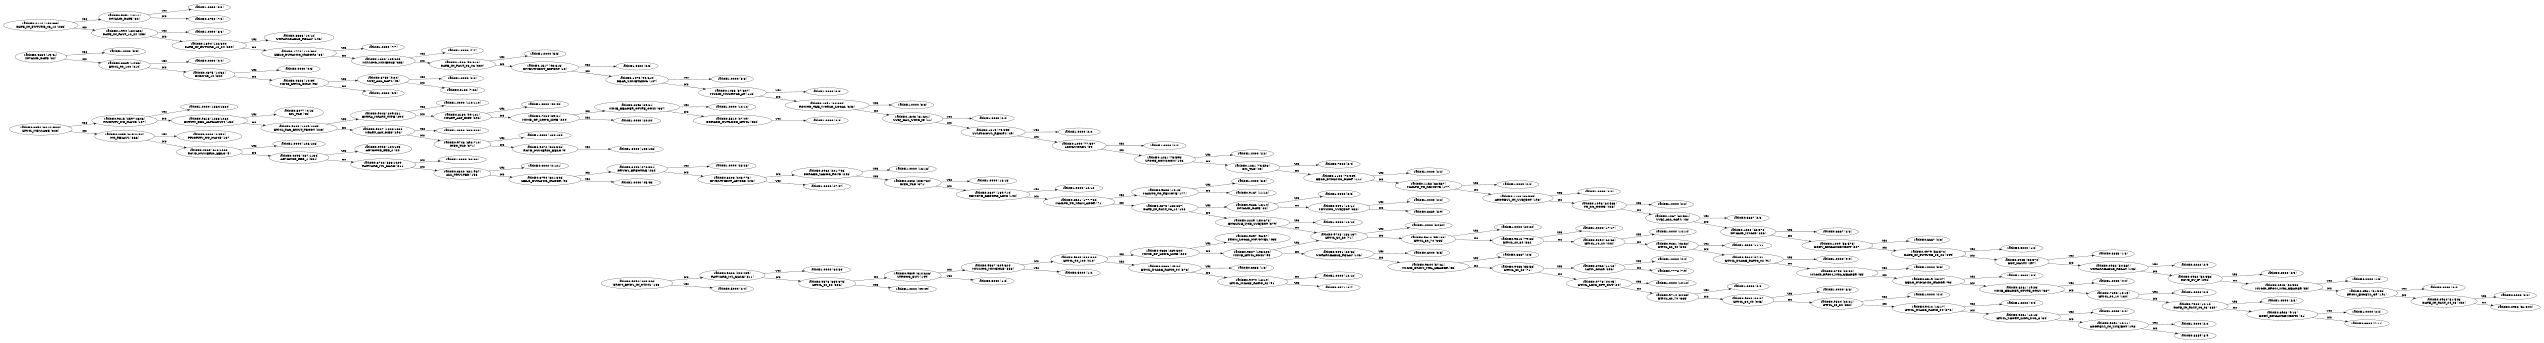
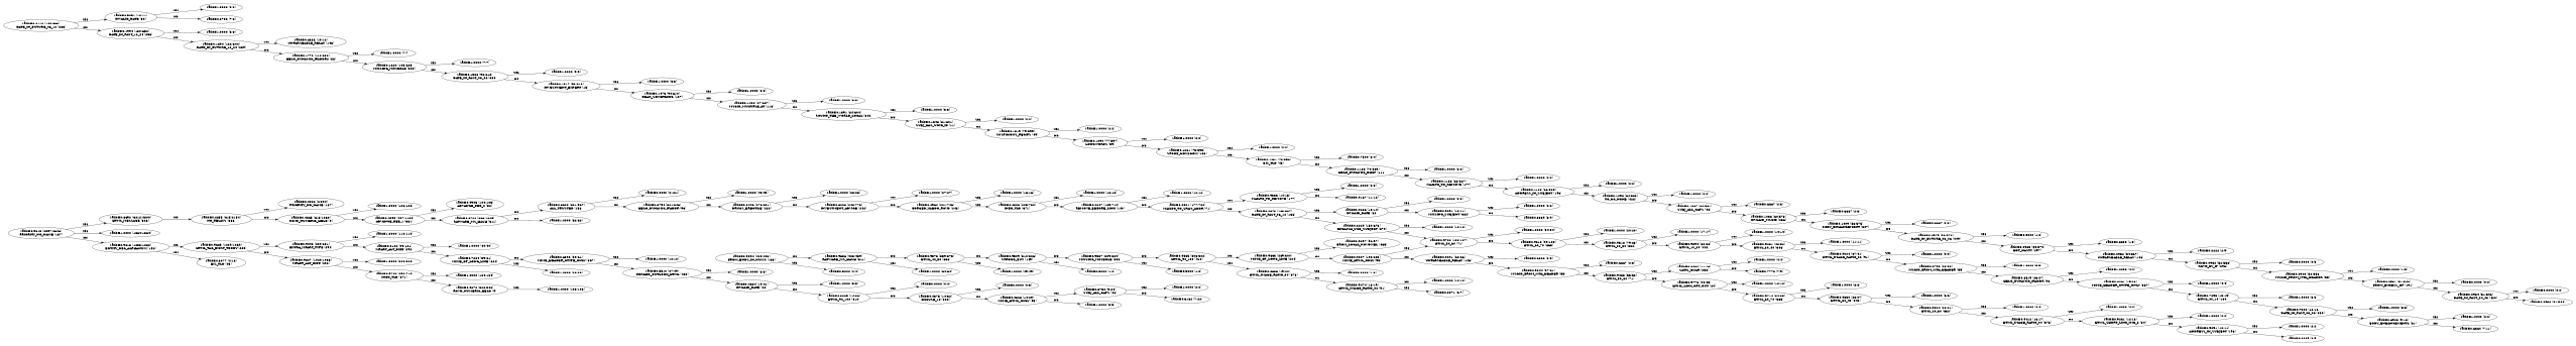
  digraph {
    rankdir=LR
    n1 [label="ratio=0.6692 (3212/4800)\nHTML_MESSAGE (323)"]
    n2 [label="ratio=0.9815 (2597/2646)\nPRIORITY_NO_NAME (137)"]
    n3 [label="ratio=0.2855 (615/2154)\nNO_RELAYS (366)"]
    n4 [label="ratio=1.0000 (1364/1364)\n"]
    n5 [label="ratio=0.9618 (1233/1282)\nENTITY_DEC_ALPHANUM (152)"]
    n6 [label="ratio=0.0022 (2/894)\nPRIORITY_NO_NAME (137)"]
    n7 [label="ratio=0.4865 (613/1260)\nRCVD_NUMERIC_HELO (9)"]
    n8 [label="ratio=0.3077 (4/13)\nBIZ_TLD (45)"]
    n9 [label="ratio=0.9685 (1229/1269)\nHTML_TAG_EXIST_TBODY (223)"]
    n10 [label="ratio=0.9048 (209/231)\nEXTRA_MPART_TYPE (294)"]
    n11 [label="ratio=0.9827 (1020/1038)\nMPART_ALT_DIFF (292)"]
    n12 [label="ratio=1.0000 (110/110)\n"]
    n13 [label="ratio=0.8182 (99/121)\nMPART_ALT_DIFF (292)"]
    n14 [label="ratio=1.0000 (328/328)\n"]
    n15 [label="ratio=0.9746 (692/710)\nINFO_TLD (371)"]
    n16 [label="ratio=1.0000 (40/40)\n"]
    n17 [label="ratio=0.7284 (59/81)\nMIME_QP_LONG_LINE (224)"]
    n18 [label="ratio=1.0000 (20/20)\n"]
    n19 [label="ratio=0.6393 (39/61)\nMIME_HEADER_CTYPE_ONLY (367)"]
    n20 [label="ratio=1.0000 (12/12)\n"]
    n21 [label="ratio=0.5510 (27/49)\nFORGED_OUTLOOK_HTML (430)"]
    n22 [label="ratio=1.0000 (8/8)\n"]
    n23 [label="ratio=0.4634 (19/41)\nINVALID_DATE (82)"]
    n24 [label="ratio=1.0000 (5/5)\n"]
    n25 [label="ratio=0.3889 (14/36)\nHTML_90_100 (410)"]
    n26 [label="ratio=0.0000 (0/4)\n"]
    n27 [label="ratio=0.4375 (14/32)\nEXCUSE_10 (300)"]
    n28 [label="ratio=0.0000 (0/3)\n"]
    n29 [label="ratio=0.4828 (14/29)\nMIME_HTML_ONLY (95)"]
    n30 [label="ratio=0.3750 (9/24)\nSUBJ_ALL_CAPS (46)"]
    n31 [label="ratio=1.0000 (5/5)\n"]
    n32 [label="ratio=1.0000 (2/2)\n"]
    n33 [label="ratio=0.3182 (7/22)\n"]
    n34 [label="ratio=1.0000 (164/164)\n"]
    n35 [label="ratio=0.9670 (528/546)\nRCVD_NUMERIC_HELO (9)"]
    n36 [label="ratio=1.0000 (103/103)\n"]
    n37 [label="ratio=0.9594 (425/443)\nFROM_ENDS_IN_NUMS (163)"]
    n38 [label="ratio=0.5000 (2/4)\n"]
    n39 [label="ratio=0.9636 (423/439)\nRATWARE_MS_HASH (311)"]
    n40 [label="ratio=1.0000 (64/64)\n"]
    n41 [label="ratio=0.9573 (359/375)\nHTML_40_50 (336)"]
    n42 [label="ratio=1.0000 (49/49)\n"]
    n43 [label="ratio=0.9509 (310/326)\nSTRONG_BUY (149)"]
    n44 [label="ratio=0.5000 (1/2)\n"]
    n45 [label="ratio=0.9537 (309/324)\nMISSING_MIMEOLE (353)"]
    n46 [label="ratio=0.5000 (1/2)\n"]
    n47 [label="ratio=0.9565 (308/322)\nHTML_90_100 (410)"]
    n48 [label="ratio=0.8636 (19/22)\nHTML_IMAGE_RATIO_04 (376)"]
    n49 [label="ratio=0.9633 (289/300)\nMIME_QP_LONG_LINE (224)"]
    n50 [label="ratio=0.3333 (1/3)\n"]
    n51 [label="ratio=0.9474 (18/19)\nHTML_IMAGE_RATIO_02 (91)"]
    n52 [label="ratio=0.9897 (96/97)\nFROM_LOCAL_NOVOWEL (435)"]
    n53 [label="ratio=0.9507 (193/203)\nMIME_HTML_ONLY (95)"]
    n54 [label="ratio=0.8571 (6/7)\n"]
    n55 [label="ratio=1.0000 (12/12)\n"]
    n56 [label="ratio=0.9708 (133/137)\nHTML_50_60 (71)"]
    n57 [label="ratio=0.9091 (60/66)\nUNPARSEABLE_RELAY (146)"]
    n58 [label="ratio=1.0000 (34/34)\n"]
    n59 [label="ratio=0.9612 (99/103)\nHTML_60_70 (365)"]
    n60 [label="ratio=0.6000 (3/5)\n"]
    n61 [label="ratio=0.9344 (57/61)\nMSGID_FROM_MTA_HEADER (55)"]
    n62 [label="ratio=1.0000 (20/20)\n"]
    n63 [label="ratio=0.9518 (79/83)\nHTML_20_30 (332)"]
    n64 [label="ratio=1.0000 (17/17)\n"]
    n65 [label="ratio=0.9394 (62/66)\nHTML_10_20 (442)"]
    n66 [label="ratio=1.0000 (14/14)\n"]
    n67 [label="ratio=0.9231 (48/52)\nHTML_30_40 (346)"]
    n68 [label="ratio=1.0000 (11/11)\n"]
    n69 [label="ratio=0.9024 (37/41)\nHTML_IMAGE_RATIO_02 (91)"]
    n70 [label="ratio=1.0000 (9/9)\n"]
    n71 [label="ratio=0.8750 (28/32)\nMSGID_FROM_MTA_HEADER (55)"]
    n72 [label="ratio=1.0000 (5/5)\n"]
    n73 [label="ratio=0.8519 (23/27)\nHELO_DYNAMIC_IPADDR (93)"]
    n74 [label="ratio=1.0000 (4/4)\n"]
    n75 [label="ratio=0.8261 (19/23)\nMIME_HEADER_CTYPE_ONLY (367)"]
    n76 [label="ratio=1.0000 (4/4)\n"]
    n77 [label="ratio=0.7895 (15/19)\nHTML_00_10 (130)"]
    n78 [label="ratio=1.0000 (3/3)\n"]
    n79 [label="ratio=0.7500 (12/16)\nDATE_IN_PAST_03_06 (330)"]
    n80 [label="ratio=1.0000 (3/3)\n"]
    n81 [label="ratio=0.6923 (9/13)\nBODY_ENHANCEMENT2 (61)"]
    n82 [label="ratio=1.0000 (2/2)\n"]
    n83 [label="ratio=0.6364 (7/11)\n"]
    n84 [label="ratio=0.6667 (2/3)\n"]
    n85 [label="ratio=0.9483 (55/58)\nHTML_50_60 (71)"]
    n86 [label="ratio=0.8462 (11/13)\nSATIS_GUAR (256)"]
    n87 [label="ratio=0.9778 (44/45)\nHTML_LINK_OPT_OUT (24)"]
    n88 [label="ratio=1.0000 (4/4)\n"]
    n89 [label="ratio=0.7778 (7/9)\n"]
    n90 [label="ratio=1.0000 (10/10)\n"]
    n91 [label="ratio=0.9714 (34/35)\nHTML_60_70 (365)"]
    n92 [label="ratio=1.0000 (8/8)\n"]
    n93 [label="ratio=0.9630 (26/27)\nHTML_30_40 (346)"]
    n94 [label="ratio=1.0000 (6/6)\n"]
    n95 [label="ratio=0.9524 (20/21)\nHTML_20_30 (332)"]
    n96 [label="ratio=1.0000 (4/4)\n"]
    n97 [label="ratio=0.9412 (16/17)\nHTML_IMAGE_RATIO_04 (376)"]
    n98 [label="ratio=1.0000 (4/4)\n"]
    n99 [label="ratio=0.9231 (12/13)\nHTML_SHORT_LINK_IMG_3 (34)"]
    n100 [label="ratio=1.0000 (2/2)\n"]
    n101 [label="ratio=0.9091 (10/11)\nADDRESS_IN_SUBJECT (198)"]
    n102 [label="ratio=1.0000 (2/2)\n"]
    n103 [label="ratio=0.8889 (8/9)\n"]
    n104 [label="ratio=1.0000 (126/126)\n"]
    n105 [label="ratio=0.4295 (487/1134)\nADVANCE_FEE_1 (381)"]
    n106 [label="ratio=0.9905 (104/105)\nADVANCE_FEE_2 (32)"]
    n107 [label="ratio=0.3722 (383/1029)\nRATWARE_MS_HASH (311)"]
    n108 [label="ratio=1.0000 (62/62)\n"]
    n109 [label="ratio=0.3320 (321/967)\nALL_TRUSTED (156)"]
    n110 [label="ratio=0.0000 (0/121)\n"]
    n111 [label="ratio=0.3794 (321/846)\nHELO_DYNAMIC_IPADDR (93)"]
    n112 [label="ratio=1.0000 (45/45)\n"]
    n113 [label="ratio=0.3446 (276/801)\nDRUGS_ERECTILE (232)"]
    n114 [label="ratio=1.0000 (28/28)\n"]
    n115 [label="ratio=0.3208 (248/773)\nINVESTMENT_ADVICE (242)"]
    n116 [label="ratio=1.0000 (27/27)\n"]
    n117 [label="ratio=0.2962 (221/746)\nFORGED_YAHOO_RCVD (248)"]
    n118 [label="ratio=1.0000 (16/16)\n"]
    n119 [label="ratio=0.2808 (205/730)\nINFO_TLD (371)"]
    n120 [label="ratio=1.0000 (16/16)\n"]
    n121 [label="ratio=0.2647 (189/714)\nREMOVE_BEFORE_LINK (140)"]
    n122 [label="ratio=1.0000 (12/12)\n"]
    n123 [label="ratio=0.2521 (177/702)\nMAILTO_TO_SPAM_ADDR (71)"]
    n124 [label="ratio=0.9333 (14/15)\nMAILTO_TO_REMOVE (177)"]
    n125 [label="ratio=0.2373 (163/687)\nDATE_IN_PAST_06_12 (138)"]
    n126 [label="ratio=1.0000 (3/3)\n"]
    n127 [label="ratio=0.9167 (11/12)\n"]
    n128 [label="ratio=0.9286 (13/14)\nINVALID_DATE (82)"]
    n129 [label="ratio=0.2229 (150/673)\nENGLISH_UCE_SUBJECT (379)"]
    n130 [label="ratio=1.0000 (3/3)\n"]
    n131 [label="ratio=0.9091 (10/11)\nMISSING_SUBJECT (382)"]
    n132 [label="ratio=1.0000 (10/10)\n"]
    n133 [label="ratio=1.0000 (2/2)\n"]
    n134 [label="ratio=0.8889 (8/9)\n"]
    n135 [label="ratio=0.2112 (140/663)\nDATE_IN_FUTURE_06_12 (283)"]
    n136 [label="ratio=0.9091 (10/11)\nINVALID_DATE (82)"]
    n137 [label="ratio=0.1994 (130/652)\nDATE_IN_PAST_12_24 (253)"]
    n138 [label="ratio=1.0000 (3/3)\n"]
    n139 [label="ratio=0.8750 (7/8)\n"]
    n140 [label="ratio=1.0000 (8/8)\n"]
    n141 [label="ratio=0.1894 (122/644)\nDATE_IN_FUTURE_12_24 (239)"]
    n142 [label="ratio=0.8333 (10/12)\nUNPARSEABLE_RELAY (146)"]
    n143 [label="ratio=0.1772 (112/632)\nHELO_DYNAMIC_IPADDR2 (88)"]
    n144 [label="ratio=1.0000 (7/7)\n"]
    n145 [label="ratio=0.1680 (105/625)\nMISSING_MIMEOLE (353)"]
    n146 [label="ratio=1.0000 (7/7)\n"]
    n147 [label="ratio=0.1586 (98/618)\nDATE_IN_PAST_03_06 (330)"]
    n148 [label="ratio=1.0000 (5/5)\n"]
    n149 [label="ratio=0.1517 (93/613)\nINVESTMENT_EXPERT (15)"]
    n150 [label="ratio=1.0000 (3/3)\n"]
    n151 [label="ratio=0.1475 (90/610)\nDEAR_SOMETHING (107)"]
    n152 [label="ratio=1.0000 (3/3)\n"]
    n153 [label="ratio=0.1433 (87/607)\nMSGID_MULTIPLE_AT (118)"]
    n154 [label="ratio=1.0000 (3/3)\n"]
    n155 [label="ratio=0.1391 (84/604)\nROUND_THE_WORLD_LOCAL (342)"]
    n156 [label="ratio=1.0000 (3/3)\n"]
    n157 [label="ratio=0.1348 (81/601)\nSUBJ_HAS_UNIQ_ID (11)"]
    n158 [label="ratio=1.0000 (2/2)\n"]
    n159 [label="ratio=0.1319 (79/599)\nSUSPICIOUS_RECIPS (49)"]
    n160 [label="ratio=1.0000 (2/2)\n"]
    n161 [label="ratio=0.1290 (77/597)\nLONGWORDS (59)"]
    n162 [label="ratio=1.0000 (2/2)\n"]
    n163 [label="ratio=0.1261 (75/595)\nSPOOF_COM2COM (103)"]
    n164 [label="ratio=1.0000 (2/2)\n"]
    n165 [label="ratio=0.1231 (73/593)\nBIZ_TLD (45)"]
    n166 [label="ratio=0.7500 (3/4)\n"]
    n167 [label="ratio=0.1188 (70/589)\nHELO_DYNAMIC_DHCP (111)"]
    n168 [label="ratio=1.0000 (2/2)\n"]
    n169 [label="ratio=0.1158 (68/587)\nMAILTO_TO_REMOVE (177)"]
    n170 [label="ratio=1.0000 (2/2)\n"]
    n171 [label="ratio=0.1128 (66/585)\nADDRESS_IN_SUBJECT (198)"]
    n172 [label="ratio=1.0000 (2/2)\n"]
    n173 [label="ratio=0.1098 (64/583)\nTO_CC_NONE (428)"]
    n174 [label="ratio=1.0000 (2/2)\n"]
    n175 [label="ratio=0.1067 (62/581)\nSUBJ_ALL_CAPS (46)"]
    n176 [label="ratio=0.6667 (2/3)\n"]
    n177 [label="ratio=0.1038 (60/578)\nINVALID_MSGID (236)"]
    n178 [label="ratio=0.6667 (2/3)\n"]
    n179 [label="ratio=0.1009 (58/575)\nBODY_ENHANCEMENT (307)"]
    n180 [label="ratio=0.6667 (2/3)\n"]
    n181 [label="ratio=0.0979 (56/572)\nDATE_IN_FUTURE_03_06 (449)"]
    n182 [label="ratio=0.5000 (1/2)\n"]
    n183 [label="ratio=0.0965 (55/570)\nHOT_NASTY (297)"]
    n184 [label="ratio=0.3333 (1/3)\n"]
    n185 [label="ratio=0.0952 (54/567)\nUNPARSEABLE_RELAY (146)"]
    n186 [label="ratio=0.2222 (2/9)\n"]
    n187 [label="ratio=0.0932 (52/558)\nRCVD_BY_IP (296)"]
    n188 [label="ratio=0.0000 (0/5)\n"]
    n189 [label="ratio=0.0940 (52/553)\nMSGID_FROM_MTA_HEADER (55)"]
    n190 [label="ratio=0.2000 (1/5)\n"]
    n191 [label="ratio=0.0931 (51/548)\nFROM_EXCESS_QP (191)"]
    n192 [label="ratio=0.0000 (0/2)\n"]
    n193 [label="ratio=0.0934 (51/546)\nDATE_IN_PAST_24_48 (420)"]
    n194 [label="ratio=0.0000 (0/2)\n"]
    n195 [label="ratio=0.0938 (51/544)\n"]
-   n1 -> n2 [label=Yes]
+   n2 -> n1 [label=Yes]
    n1 -> n3 [label=No]
    n2 -> n4 [label=Yes]
    n2 -> n5 [label=No]
    n3 -> n6 [label=Yes]
    n3 -> n7 [label=No]
    n5 -> n8 [label=Yes]
    n5 -> n9 [label=No]
    n7 -> n104 [label=Yes]
    n7 -> n105 [label=No]
    n9 -> n10 [label=Yes]
    n9 -> n11 [label=No]
    n10 -> n12 [label=Yes]
    n10 -> n13 [label=No]
    n11 -> n14 [label=Yes]
    n11 -> n15 [label=No]
    n13 -> n16 [label=Yes]
    n13 -> n17 [label=No]
    n15 -> n34 [label=Yes]
    n15 -> n35 [label=No]
    n17 -> n18 [label=Yes]
    n17 -> n19 [label=No]
    n19 -> n20 [label=Yes]
    n19 -> n21 [label=No]
    n21 -> n22 [label=Yes]
+   n21 -> n23 [label=No]
    n23 -> n24 [label=Yes]
    n23 -> n25 [label=No]
    n25 -> n26 [label=Yes]
    n25 -> n27 [label=No]
    n27 -> n28 [label=Yes]
    n27 -> n29 [label=No]
    n29 -> n30 [label=Yes]
    n29 -> n31 [label=No]
    n30 -> n32 [label=Yes]
    n30 -> n33 [label=No]
    n35 -> n36 [label=Yes]
    n37 -> n38 [label=Yes]
    n37 -> n39 [label=No]
    n39 -> n40 [label=Yes]
    n39 -> n41 [label=No]
    n41 -> n42 [label=Yes]
    n41 -> n43 [label=No]
    n43 -> n44 [label=Yes]
    n43 -> n45 [label=No]
    n45 -> n46 [label=Yes]
    n45 -> n47 [label=No]
    n47 -> n48 [label=Yes]
    n47 -> n49 [label=No]
    n48 -> n50 [label=Yes]
    n48 -> n51 [label=No]
    n49 -> n52 [label=Yes]
    n49 -> n53 [label=No]
    n51 -> n54 [label=Yes]
    n51 -> n55 [label=No]
    n53 -> n56 [label=Yes]
    n53 -> n57 [label=No]
    n56 -> n58 [label=Yes]
    n56 -> n59 [label=No]
    n57 -> n60 [label=Yes]
    n57 -> n61 [label=No]
    n59 -> n62 [label=Yes]
    n59 -> n63 [label=No]
    n61 -> n84 [label=Yes]
    n61 -> n85 [label=No]
    n63 -> n64 [label=Yes]
    n63 -> n65 [label=No]
    n65 -> n66 [label=Yes]
    n65 -> n67 [label=No]
    n67 -> n68 [label=Yes]
    n67 -> n69 [label=No]
    n69 -> n70 [label=Yes]
    n69 -> n71 [label=No]
    n71 -> n72 [label=Yes]
    n71 -> n73 [label=No]
    n73 -> n74 [label=Yes]
    n73 -> n75 [label=No]
    n75 -> n76 [label=Yes]
    n75 -> n77 [label=No]
    n77 -> n78 [label=Yes]
    n77 -> n79 [label=No]
    n79 -> n80 [label=Yes]
    n79 -> n81 [label=No]
    n81 -> n82 [label=Yes]
    n81 -> n83 [label=No]
    n85 -> n86 [label=Yes]
    n85 -> n87 [label=No]
    n86 -> n88 [label=Yes]
    n86 -> n89 [label=No]
    n87 -> n90 [label=Yes]
    n87 -> n91 [label=No]
    n91 -> n92 [label=Yes]
    n91 -> n93 [label=No]
    n93 -> n94 [label=Yes]
    n93 -> n95 [label=No]
    n95 -> n96 [label=Yes]
    n95 -> n97 [label=No]
    n97 -> n98 [label=Yes]
    n97 -> n99 [label=No]
    n99 -> n100 [label=Yes]
    n99 -> n101 [label=No]
    n101 -> n102 [label=Yes]
    n101 -> n103 [label=No]
    n105 -> n106 [label=Yes]
    n105 -> n107 [label=No]
    n107 -> n108 [label=No]
    n107 -> n109 [label=No]
    n109 -> n110 [label=Yes]
    n109 -> n111 [label=No]
    n111 -> n112 [label=Yes]
    n111 -> n113 [label=No]
    n113 -> n114 [label=Yes]
    n113 -> n115 [label=No]
    n115 -> n116 [label=Yes]
    n115 -> n117 [label=No]
    n117 -> n118 [label=Yes]
    n117 -> n119 [label=Yes]
    n119 -> n120 [label=Yes]
    n119 -> n121 [label=No]
    n121 -> n122 [label=Yes]
    n121 -> n123 [label=No]
    n123 -> n124 [label=Yes]
    n123 -> n125 [label=No]
    n124 -> n126 [label=Yes]
    n124 -> n127 [label=No]
    n125 -> n128 [label=Yes]
    n125 -> n129 [label=No]
    n128 -> n130 [label=Yes]
    n128 -> n131 [label=No]
    n129 -> n56 [label=No]
    n129 -> n132 [label=Yes]
    n131 -> n133 [label=Yes]
    n131 -> n134 [label=No]
    n135 -> n136 [label=Yes]
    n135 -> n137 [label=No]
    n136 -> n138 [label=Yes]
    n136 -> n139 [label=No]
    n137 -> n140 [label=Yes]
    n137 -> n141 [label=No]
    n141 -> n142 [label=Yes]
    n141 -> n143 [label=No]
    n143 -> n144 [label=Yes]
    n143 -> n145 [label=No]
    n145 -> n146 [label=Yes]
    n145 -> n147 [label=No]
    n147 -> n148 [label=Yes]
    n147 -> n149 [label=No]
    n149 -> n150 [label=Yes]
    n149 -> n151 [label=No]
    n151 -> n152 [label=Yes]
    n151 -> n153 [label=No]
    n153 -> n154 [label=Yes]
    n153 -> n155 [label=No]
    n155 -> n156 [label=Yes]
    n155 -> n157 [label=No]
    n157 -> n158 [label=Yes]
    n157 -> n159 [label=No]
    n159 -> n160 [label=Yes]
    n159 -> n161 [label=No]
    n161 -> n162 [label=Yes]
    n161 -> n163 [label=No]
    n163 -> n164 [label=Yes]
    n163 -> n165 [label=No]
    n165 -> n166 [label=Yes]
    n165 -> n167 [label=No]
    n167 -> n168 [label=Yes]
    n167 -> n169 [label=No]
    n169 -> n170 [label=Yes]
    n169 -> n171 [label=No]
    n171 -> n172 [label=Yes]
    n171 -> n173 [label=No]
    n173 -> n174 [label=Yes]
    n173 -> n175 [label=No]
    n175 -> n176 [label=Yes]
    n175 -> n177 [label=No]
    n177 -> n178 [label=Yes]
    n177 -> n179 [label=No]
    n179 -> n180 [label=Yes]
    n179 -> n181 [label=No]
    n181 -> n182 [label=Yes]
    n181 -> n183 [label=No]
    n183 -> n184 [label=Yes]
    n183 -> n185 [label=No]
    n185 -> n186 [label=Yes]
    n185 -> n187 [label=No]
    n187 -> n188 [label=Yes]
    n187 -> n189 [label=No]
    n189 -> n190 [label=Yes]
    n189 -> n191 [label=No]
    n191 -> n192 [label=Yes]
    n191 -> n193 [label=No]
    n193 -> n194 [label=Yes]
    n193 -> n195 [label=No]
  }
